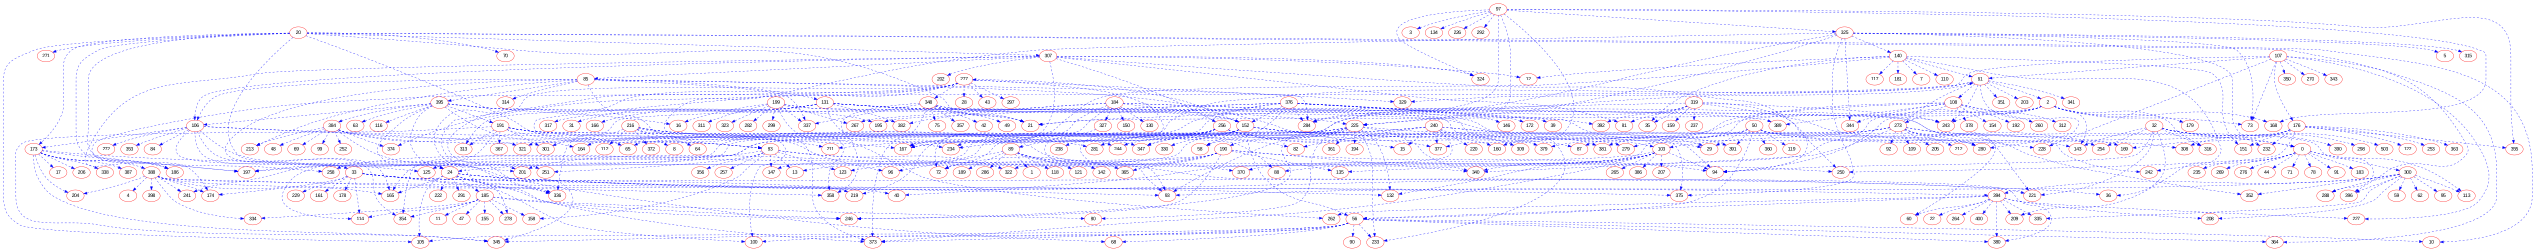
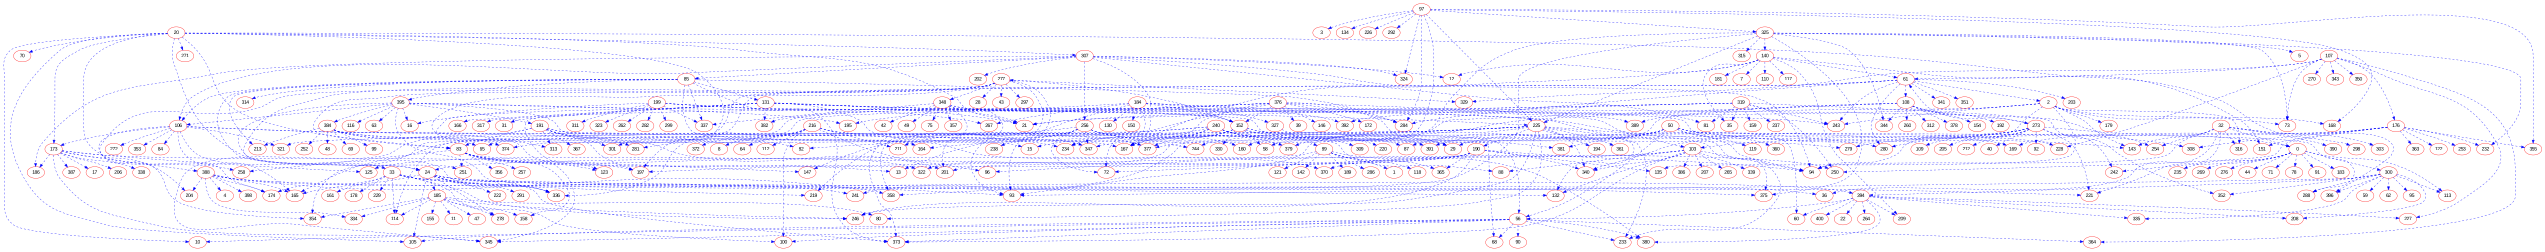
  digraph {
    fontname="Liberation Sans"
    rankdir=TB
    node [color=Red fontname="Liberation Sans"]
    edge [color=Blue fontname="Liberation Sans" style=dashed]
    0
    44
    71
    78
    91
    113
    183
    235
    n9 [label=242]
    269
    276
    300
    396
    93
    288
    352
    59
    62
    95
    208
    335
    394
    56
    380
    227
    209
    60
    262
    22
    264
    400
    2
    21
    73
    94
    135
    143
    168
    179
    243
    244
    316
    20
    10
    70
    83
    105
    173
    197
    258
    271
    307
    336
    13
    123
    147
    158
    250
    251
    257
    322
    356
    345
    17
    125
    186
    204
    206
    338
    387
    388
    85
    106
    324
    167
    12
    256
    81
    202
    165
    334
    174
    358
    40
    241
    4
    398
    24
    373
    284
    15
    131
    213
    314
    337
    395
    354
    33
    84
    201
    272
    321
    353
    87
    160
    379
    347
    72
    238
    36
    132
    185
    222
    278
    291
    375
    114
    246
    11
    47
    80
    155
    32
    221
    254
    298
-   303 [label=503]
+   303
    390
    100
    161
    178
    219
    229
    50
    29
    119
    308
    360
    381
    391
    68
    90
    233
    364
    61
    65
    108
    203
    280
    341
    351
    374
    154
    192
    260
    273
    312
    344
    378
    389
    340
    103
    92
    109
    205
    212
    225
    31
    166
    313
    317
    382
    191
    16
    164
    195
    384
    63
    116
    190
    194
    361
    88
    279
    82
    281
    301
    367
    370
    48
    69
    99
    252
    89
    1
    96
    118
    121
    142
    189
    286
    365
    327
    97
    3
    134
    226
    292
    325
    355
    377
    140
    58
    232
    5
    315
    151
    7
    35
    110
    117
    181
    207
    265
+   339
    386
    107
    176
    228
    270
    329
    343
    350
    122
    169
    253
    363
    152
    234
    277
    330
    28
    43
    297
    348
    42
    49
    75
    357
    184
    130
    150
    267
    392
    199
    282
    299
    311
    323
    216
    8
    64
    112
    211
    372
    240
    220
    309
    319
    159
    237
    376
    39
    146
    172
    0 -> 44
    0 -> 71
    0 -> 78
    0 -> 91
    0 -> 113
    0 -> 183
    0 -> 235
    0 -> n9
    0 -> 269
    0 -> 276
    0 -> 300
    300 -> 113
    300 -> 396
    300 -> 93
    300 -> 288
    300 -> 352
    300 -> 59
    300 -> 62
    300 -> 95
    300 -> 208
    300 -> 335
    300 -> 394
    394 -> 208
    394 -> 335
    394 -> 56
    394 -> 380
    394 -> 227
    394 -> 209
    394 -> 60
-   394 -> 262
    394 -> 22
    394 -> 264
    394 -> 400
    56 -> 380
    56 -> 10
    56 -> 105
    56 -> 345
    56 -> 373
    56 -> 100
    56 -> 68
    56 -> 90
    56 -> 233
    56 -> 364
    2 -> 21
    2 -> 73
    2 -> 94
    2 -> 135
    2 -> 143
    2 -> 168
    2 -> 179
    2 -> 243
    2 -> 244
    2 -> 316
    20 -> 396
    20 -> 21
    20 -> 10
    20 -> 70
    20 -> 83
    20 -> 105
    20 -> 173
    20 -> 197
    20 -> 258
    20 -> 271
    20 -> 307
    20 -> 336
    83 -> 258
    83 -> 13
    83 -> 123
    83 -> 147
    83 -> 158
    83 -> 250
    83 -> 251
    83 -> 257
    83 -> 322
    83 -> 356
    173 -> 197
    173 -> 345
    173 -> 17
    173 -> 125
    173 -> 186
    173 -> 204
    173 -> 206
    173 -> 338
    173 -> 387
    173 -> 388
    307 -> 94
    307 -> 186
    307 -> 85
    307 -> 106
    307 -> 324
    307 -> 167
    307 -> 12
    307 -> 256
    307 -> 81
    307 -> 202
    388 -> 394
    388 -> 204
    388 -> 165
    388 -> 334
    388 -> 174
    388 -> 358
-   388 -> 40
    388 -> 241
    388 -> 4
    388 -> 398
    85 -> 106
    85 -> 24
    85 -> 373
    85 -> 284
    85 -> 15
    85 -> 131
    85 -> 213
    85 -> 314
    85 -> 337
    85 -> 395
    106 -> 173
    106 -> 167
    106 -> 165
    106 -> 354
    106 -> 33
    106 -> 84
    106 -> 201
    106 -> 272
    106 -> 321
    106 -> 353
    256 -> 93
    256 -> 13
    256 -> 147
    256 -> 87
    256 -> 160
    256 -> 379
    256 -> 347
    256 -> 72
    256 -> 238
    24 -> 105
    24 -> 336
    24 -> 165
    24 -> 373
    24 -> 36
    24 -> 132
    24 -> 185
    24 -> 222
    24 -> 278
    24 -> 291
    24 -> 375
    131 -> 352
    131 -> 21
    131 -> 243
    131 -> 347
    131 -> 225
    131 -> 31
    131 -> 166
    131 -> 313
    131 -> 317
    131 -> 382
    395 -> 94
    395 -> 336
    395 -> 106
    395 -> 24
    395 -> 191
    395 -> 16
    395 -> 164
    395 -> 195
    395 -> 384
    395 -> 63
    395 -> 116
    33 -> 93
    33 -> 174
    33 -> 114
    33 -> 246
    33 -> 221
    33 -> 100
    33 -> 161
    33 -> 178
    33 -> 219
    33 -> 229
    185 -> 158
    185 -> 334
    185 -> 354
    185 -> 278
    185 -> 114
    185 -> 246
    185 -> 11
    185 -> 47
    185 -> 80
    185 -> 155
    32 -> 0
    32 -> 94
    32 -> 143
    32 -> 316
    32 -> 36
    32 -> 221
    32 -> 254
    32 -> 298
    32 -> 303
    32 -> 390
    50 -> 288
    50 -> 56
    50 -> 143
    50 -> 87
    50 -> 29
    50 -> 119
    50 -> 308
    50 -> 360
    50 -> 381
    50 -> 391
    61 -> 2
    61 -> 243
    61 -> 284
    61 -> 65
    61 -> 108
    61 -> 203
    61 -> 280
    61 -> 341
    61 -> 351
    61 -> 374
    108 -> 160
    108 -> 379
    108 -> 154
    108 -> 192
    108 -> 260
    108 -> 273
    108 -> 312
    108 -> 344
    108 -> 378
    108 -> 389
    273 -> 0
    273 -> n9
    273 -> 165
    273 -> 40
    273 -> 221
    273 -> 61
    273 -> 280
    273 -> 340
    273 -> 103
    273 -> 92
    273 -> 109
    273 -> 205
    273 -> 212
    103 -> 94
    103 -> 24
    103 -> 373
    103 -> 132
    103 -> 340
    103 -> 88
    103 -> 370
    103 -> 207
    103 -> 265
+   103 -> 339
    103 -> 386
    225 -> 93
    225 -> 354
    225 -> 347
    225 -> 132
    225 -> 375
    225 -> 114
    225 -> 246
    225 -> 80
    225 -> 233
    225 -> 340
    225 -> 164
    225 -> 190
    225 -> 194
    225 -> 361
    191 -> 83
    191 -> 197
    191 -> 345
    191 -> 313
    191 -> 88
    191 -> 279
    191 -> 82
    191 -> 281
    191 -> 301
    191 -> 367
    384 -> 244
    384 -> 213
    384 -> 68
    384 -> 65
    384 -> 374
    384 -> 370
    384 -> 48
    384 -> 69
    384 -> 99
    384 -> 252
    190 -> 94
    190 -> 135
    190 -> 197
    190 -> 125
    190 -> 201
    190 -> 72
    190 -> 246
    190 -> 340
    190 -> 365
    89 -> 380
    89 -> 1
    89 -> 96
    89 -> 118
    89 -> 121
    89 -> 142
    89 -> 189
    89 -> 286
    89 -> 365
    327 -> 89
    97 -> 168
    97 -> 324
    97 -> 284
    97 -> 225
    97 -> 3
    97 -> 134
    97 -> 226
    97 -> 292
    97 -> 325
    97 -> 355
    97 -> 377
    325 -> 73
    325 -> 358
    325 -> 375
    325 -> 344
    325 -> 225
    325 -> 140
    325 -> 58
    325 -> 232
    325 -> 5
    325 -> 315
    140 -> 209
    140 -> 167
    140 -> 12
    140 -> 61
    140 -> 151
    140 -> 7
    140 -> 35
    140 -> 110
    140 -> 117
    140 -> 181
    107 -> 227
    107 -> 73
    107 -> 364
    107 -> 61
    107 -> 176
    107 -> 228
    107 -> 270
    107 -> 329
    107 -> 343
    107 -> 350
    176 -> 250
    176 -> 308
    176 -> 279
    176 -> 355
    176 -> 232
    176 -> 151
    176 -> 122
    176 -> 169
    176 -> 253
    176 -> 363
    152 -> 56
    152 -> 167
    152 -> 241
    152 -> 29
    152 -> 280
    152 -> 58
    152 -> 228
    152 -> 234
    152 -> 277
    152 -> 330
    277 -> 93
    277 -> 83
    277 -> 251
    277 -> 345
    277 -> 174
    277 -> 201
    277 -> 329
    277 -> 28
    277 -> 43
    277 -> 297
    277 -> 348
    348 -> 21
    348 -> 358
    348 -> 373
    348 -> 337
    348 -> 103
    348 -> 152
    348 -> 42
    348 -> 49
    348 -> 75
    348 -> 357
    184 -> 60
    184 -> 72
    184 -> 219
    184 -> 382
    184 -> 327
    184 -> 152
    184 -> 130
    184 -> 150
    184 -> 267
    184 -> 392
    199 -> 262
    199 -> 337
    199 -> 381
    199 -> 233
    199 -> 16
    199 -> 267
    199 -> 282
    199 -> 299
    199 -> 311
    199 -> 323
    216 -> 336
    216 -> 100
    216 -> 96
    216 -> 377
    216 -> 234
    216 -> 8
    216 -> 64
    216 -> 112
    216 -> 211
    216 -> 372
    240 -> 322
    240 -> 167
    240 -> 15
    240 -> 321
    240 -> 391
    240 -> 82
    240 -> 377
    240 -> 169
    240 -> 220
    240 -> 309
    319 -> 21
    319 -> 243
    319 -> 250
    319 -> 81
    319 -> 254
    319 -> 281
    319 -> 35
    319 -> 392
    319 -> 159
    319 -> 237
    376 -> 123
    376 -> 284
    376 -> 29
    376 -> 389
    376 -> 195
    376 -> 301
    376 -> 152
    376 -> 234
    376 -> 211
    376 -> 39
    376 -> 146
    376 -> 172
  }
